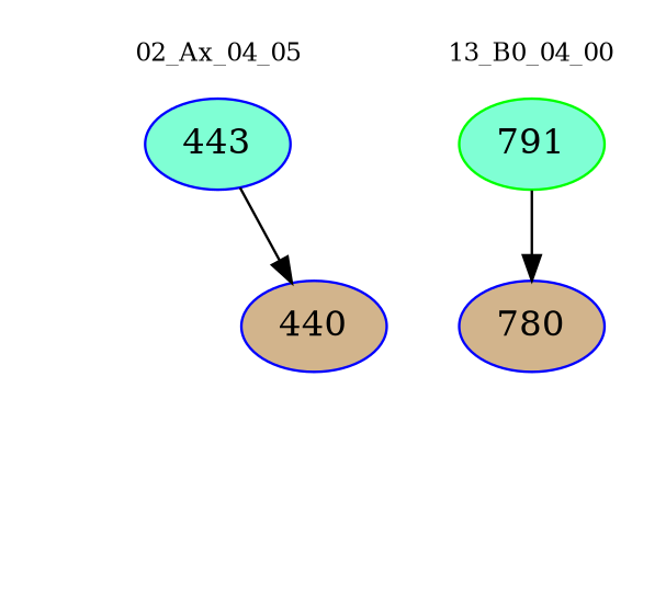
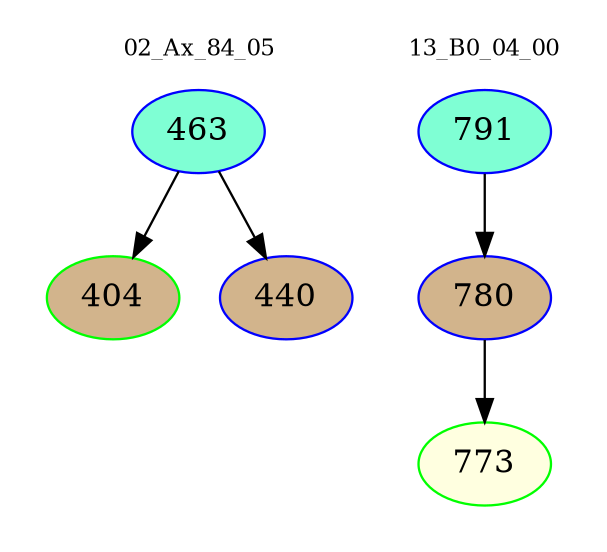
  digraph {
    node [color=blue fillcolor=tan style=filled]
    edge [color=black]
-   n1 [fillcolor=aquamarine label=443]
+   n1 [fillcolor=aquamarine label=463]
+   n2 [color=green label=404]
    n3 [label=440]
    n4 [label=780]
-   n6 [color=green fillcolor=aquamarine label=791]
+   n5 [color=green fillcolor=lightyellow label=773]
+   n6 [fillcolor=aquamarine label=791]
    subgraph cluster_1 {
      color=white
      fontsize=10
-     label="02_Ax_04_05"
+     label="02_Ax_84_05"
      n1
+     n2
      n3
    }
    subgraph cluster_2 {
      color=white
      fontsize=10
      label="13_B0_04_00"
      n4
+     n5
      n6
    }
+   n1 -> n2
    n1 -> n3
+   n4 -> n5
    n6 -> n4
  }
